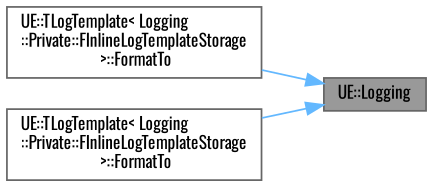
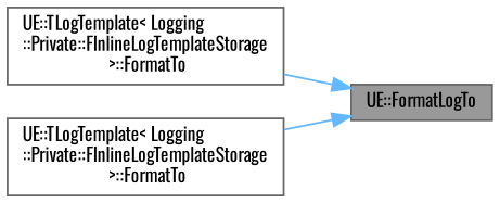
  digraph {
    rankdir=RL
    fontname=Oswald
    node [color=grey40 fillcolor=white fontname=Oswald fontsize=10 shape=box style=filled]
    edge [color=steelblue1 dir=back fontname=Oswald fontsize=10 labelfontname=Helvetica labelfontsize=10 style=solid]
-   n1 [color=gray40 fillcolor=grey60 fontcolor=black height=0.2 label="UE::Logging" width=0.4]
+   n1 [color=gray40 fillcolor=grey60 fontcolor=black height=0.2 label="UE::FormatLogTo" width=0.4]
    n2 [height=0.2 label="UE::TLogTemplate\< Logging\l::Private::FInlineLogTemplateStorage\l \>::FormatTo" width=0.4]
    n3 [height=0.2 label="UE::TLogTemplate\< Logging\l::Private::FInlineLogTemplateStorage\l \>::FormatTo" width=0.4]
    n1 -> n2
    n1 -> n3
  }
